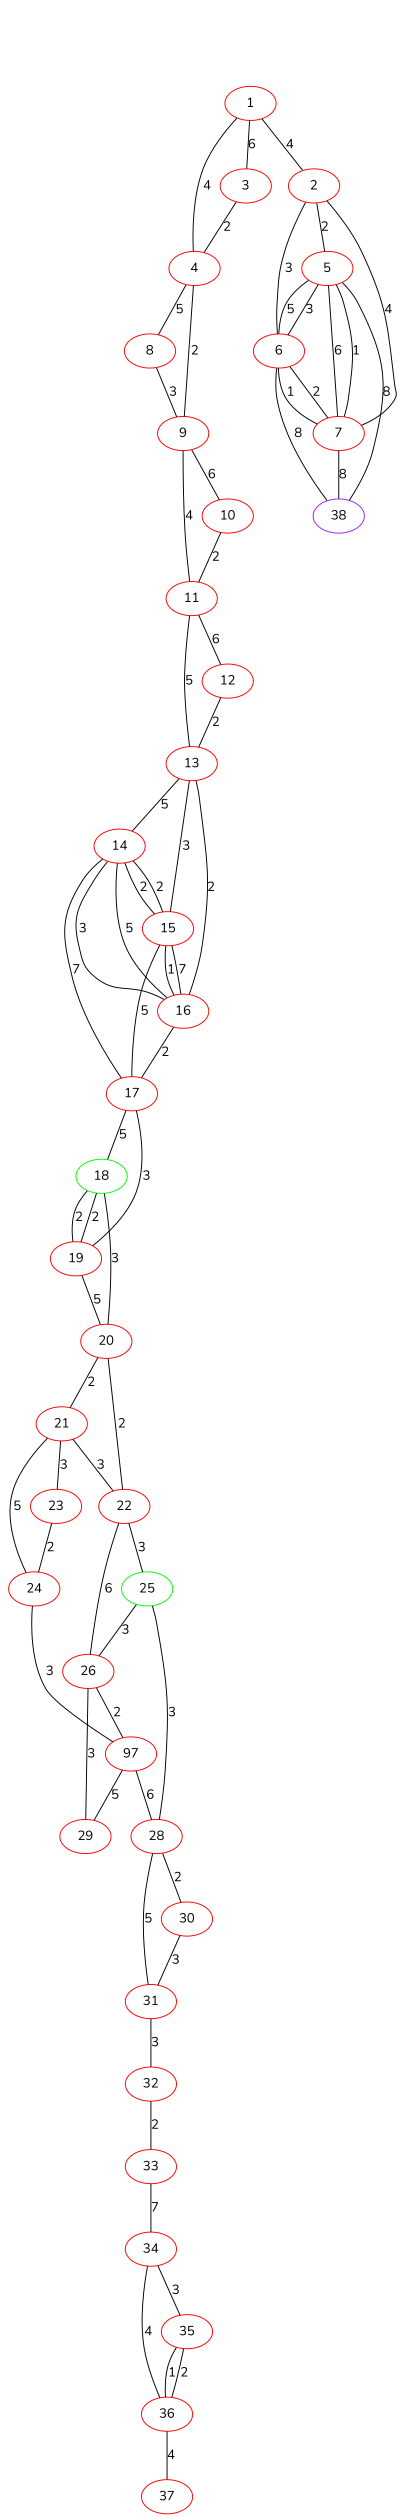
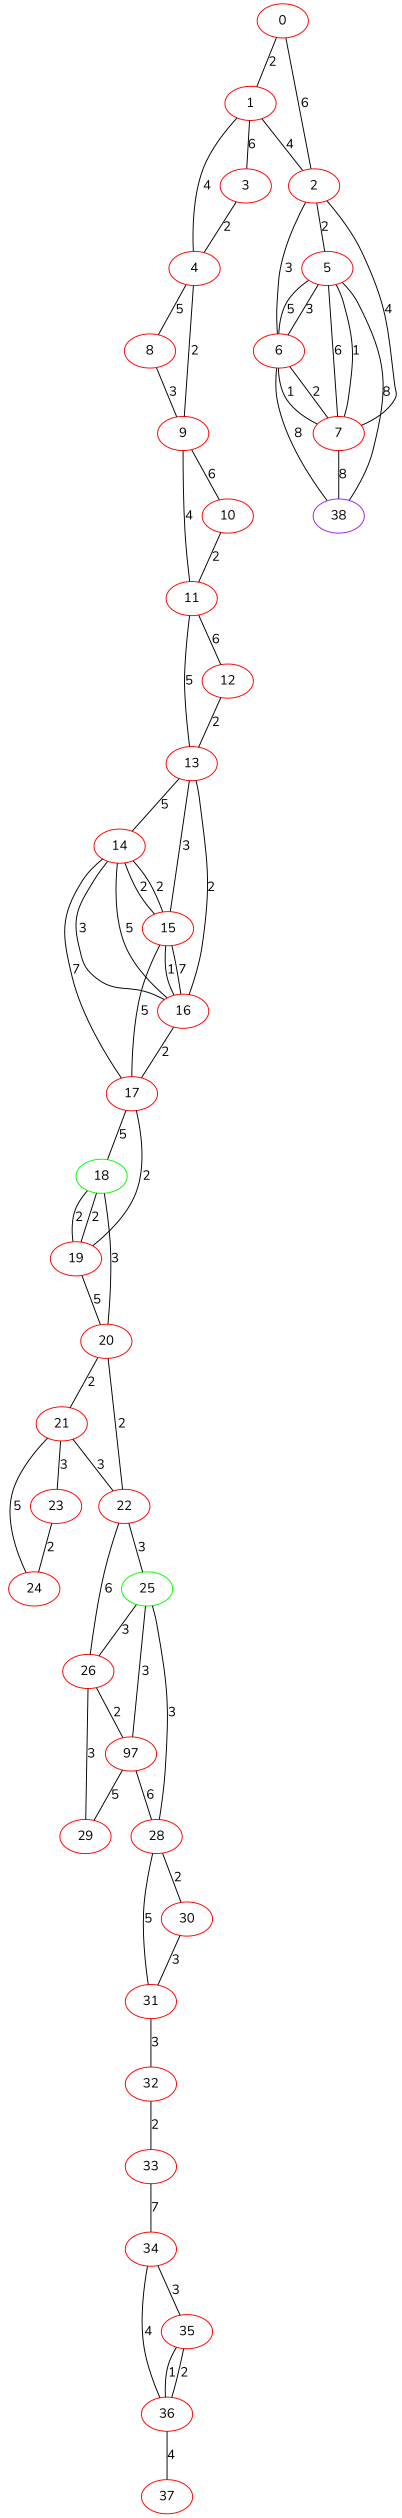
  graph {
    fontname=Nunito
    node [color=red fontname=Nunito weight=1]
    edge [fontname=Nunito]
+   0
    1
    2
    3
    4
    5
    6
    7
    8
    9
    38 [color=purple weight=4]
    10
    11
    12
    13
    14
    15
    16
    17
    18 [color=green weight=2]
    19
    20
    21
    22
    23
    24
    25 [color=green weight=2]
    26
    n29 [label=97]
    28
    29
    30
    31
    32
    33
    34
    35
    36
    37
+   0 -- 1 [label=2]
+   0 -- 2 [label=6]
    1 -- 2 [label=4]
    1 -- 3 [label=6]
    1 -- 4 [label=4]
    2 -- 5 [label=2]
    2 -- 6 [label=3]
    2 -- 7 [label=4]
    3 -- 4 [label=2]
    4 -- 8 [label=5]
    4 -- 9 [label=2]
    5 -- 6 [label=5]
    5 -- 6 [label=3]
    5 -- 7 [label=6]
    5 -- 7 [label=1]
    5 -- 38 [label=8]
    6 -- 7 [label=1]
    6 -- 7 [label=2]
    6 -- 38 [label=8]
    7 -- 38 [label=8]
    8 -- 9 [label=3]
    9 -- 10 [label=6]
    9 -- 11 [label=4]
    10 -- 11 [label=2]
    11 -- 12 [label=6]
    11 -- 13 [label=5]
    12 -- 13 [label=2]
    13 -- 14 [label=5]
    13 -- 15 [label=3]
    13 -- 16 [label=2]
    14 -- 15 [label=2]
    14 -- 15 [label=2]
    14 -- 16 [label=3]
    14 -- 16 [label=5]
    14 -- 17 [label=7]
    15 -- 16 [label=1]
    15 -- 16 [label=7]
    15 -- 17 [label=5]
    16 -- 17 [label=2]
    17 -- 18 [label=5]
-   17 -- 19 [label=3]
+   17 -- 19 [label=2]
    18 -- 19 [label=2]
    18 -- 19 [label=2]
    18 -- 20 [label=3]
    19 -- 20 [label=5]
    20 -- 21 [label=2]
    20 -- 22 [label=2]
    21 -- 22 [label=3]
    21 -- 23 [label=3]
    21 -- 24 [label=5]
    22 -- 25 [label=3]
    22 -- 26 [label=6]
    23 -- 24 [label=2]
    25 -- 26 [label=3]
-   24 -- n29 [label=3]
+   25 -- n29 [label=3]
    25 -- 28 [label=3]
    26 -- n29 [label=2]
    26 -- 29 [label=3]
    n29 -- 28 [label=6]
    n29 -- 29 [label=5]
    28 -- 30 [label=2]
    28 -- 31 [label=5]
    30 -- 31 [label=3]
    31 -- 32 [label=3]
    32 -- 33 [label=2]
    33 -- 34 [label=7]
    34 -- 35 [label=3]
    34 -- 36 [label=4]
    35 -- 36 [label=2]
    35 -- 36 [label=1]
    36 -- 37 [label=4]
  }
